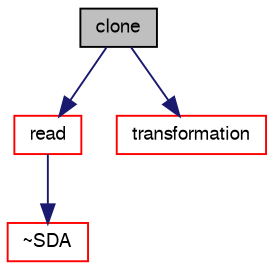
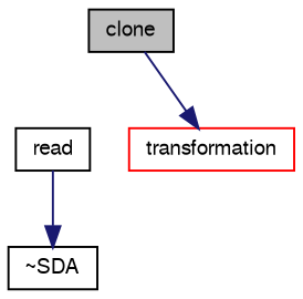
  digraph {
    rankdir=TB
    node [color=black fontname=FreeSans fontsize=10 shape=record]
    edge [color=midnightblue fontname=FreeSans fontsize=10 labelfontname=FreeSans labelfontsize=10 style=solid]
    n1 [fillcolor=grey75 fontcolor=black height=0.2 label=clone style=filled width=0.4]
-   n2 [color=red height=0.2 label=read width=0.4]
+   n2 [height=0.2 label=read width=0.4]
    n3 [color=red height=0.2 label=transformation width=0.4]
-   n4 [color=red height=0.2 label="~SDA" width=0.4]
-   n1 -> n2
+   n4 [height=0.2 label="~SDA" width=0.4]
    n1 -> n3
    n2 -> n4
  }
